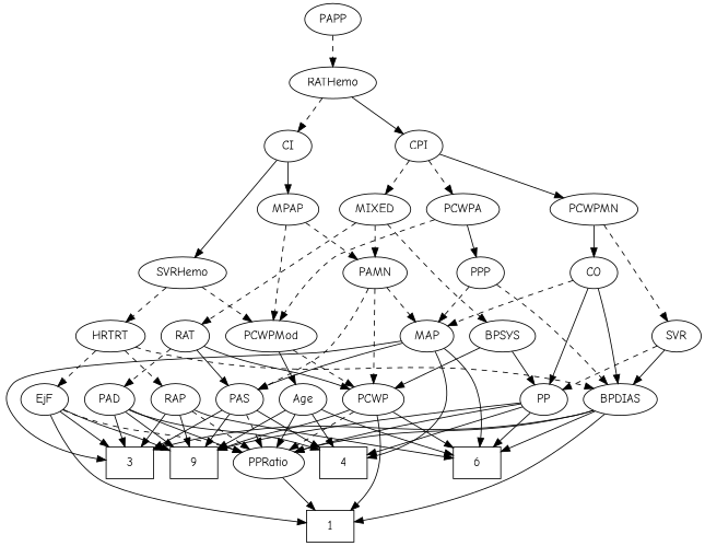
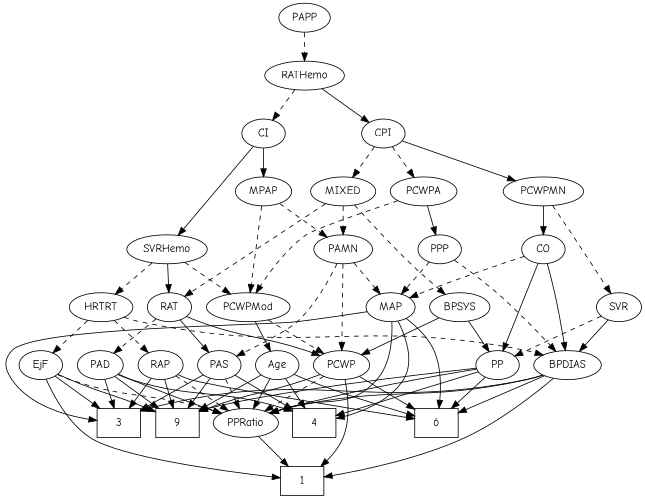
  strict digraph {
    fontname="Comic Neue"
    node [fontname="Comic Neue"]
    edge [fontname="Comic Neue" style=solid]
    1 [height=0.5 shape=box width=0.75]
    n2 [height=0.5 label=6 shape=box width=0.75]
    3 [height=0.5 shape=box width=0.75]
    4 [height=0.5 shape=box width=0.75]
    n5 [height=0.5 label=9 shape=box width=0.75]
    Age [height=0.5 width=0.75]
    PPRatio [height=0.5 width=1.1013]
    EjF [height=0.5 width=0.75]
    RAP [height=0.5 width=0.77632]
    MIXED [height=0.5 width=1.1193]
    BPSYS [height=0.5 width=1.0471]
    PAMN [height=0.5 width=1.011]
    RAT [height=0.5 width=0.75827]
    PP [height=0.5 width=0.75]
    PCWP [height=0.5 width=0.97491]
    MAP [height=0.5 width=0.84854]
    PAS [height=0.5 width=0.75]
    PAD [height=0.5 width=0.79437]
    MPAP [height=0.5 width=0.97491]
    PCWPMod [height=0.5 width=1.4443]
    CO [height=0.5 width=0.75]
    BPDIAS [height=0.5 width=1.1735]
    RATHemo [height=0.5 width=1.3721]
    CPI [height=0.5 width=0.75]
    CI [height=0.5 width=0.75]
    PCWPA [height=0.5 width=1.1555]
    PCWPMN [height=0.5 width=1.3902]
    SVRHemo [height=0.5 width=1.3902]
    PPP [height=0.5 width=0.75]
    SVR [height=0.5 width=0.77632]
    HRTRT [height=0.5 width=1.1013]
    PAPP [height=0.5 width=0.88464]
    Age -> n2
    Age -> 4
    Age -> n5
    Age -> PPRatio
    PPRatio -> 1
    EjF -> 1
    EjF -> 3
    EjF -> n5
    EjF -> PPRatio [style=dashed]
    RAP -> n2
    RAP -> 3
    RAP -> n5
    RAP -> PPRatio [style=dashed]
    MIXED -> BPSYS [style=dashed]
    MIXED -> PAMN [style=dashed]
    MIXED -> RAT [style=dashed]
    BPSYS -> PP
    BPSYS -> PCWP
    PAMN -> PCWP [style=dashed]
    PAMN -> MAP [style=dashed]
    PAMN -> PAS [style=dashed]
    RAT -> PCWP
    RAT -> PAS
    RAT -> PAD [style=dashed]
    PP -> n2
    PP -> 4
    PP -> n5
    PP -> PPRatio
    PCWP -> 1
    PCWP -> n2
    PCWP -> n5
    PCWP -> PPRatio [style=dashed]
    MAP -> n2
    MAP -> 3
    MAP -> 4
-   MAP -> PAS
+   MAP -> PPRatio
    PAS -> 3
    PAS -> 4
    PAS -> n5
    PAS -> PPRatio [style=dashed]
    PAD -> 3
    PAD -> 4
    PAD -> n5
    PAD -> PPRatio
    MPAP -> PAMN [style=dashed]
    MPAP -> PCWPMod [style=dashed]
    PCWPMod -> Age
    PCWPMod -> PCWP [style=dashed]
    CO -> PP
    CO -> MAP [style=dashed]
    CO -> BPDIAS
    BPDIAS -> 1
    BPDIAS -> n2
    BPDIAS -> 3
    BPDIAS -> PPRatio
    RATHemo -> CPI
    RATHemo -> CI [style=dashed]
    CPI -> MIXED [style=dashed]
    CPI -> PCWPA [style=dashed]
    CPI -> PCWPMN
    CI -> MPAP
    CI -> SVRHemo
    PCWPA -> PCWPMod [style=dashed]
    PCWPA -> PPP
    PCWPMN -> CO
    PCWPMN -> SVR [style=dashed]
+   SVRHemo -> RAT
    SVRHemo -> PCWPMod [style=dashed]
    SVRHemo -> HRTRT [style=dashed]
    PPP -> MAP [style=dashed]
    PPP -> BPDIAS [style=dashed]
    SVR -> PP [style=dashed]
    SVR -> BPDIAS
    HRTRT -> EjF [style=dashed]
    HRTRT -> RAP [style=dashed]
    HRTRT -> BPDIAS [style=dashed]
    PAPP -> RATHemo [style=dashed]
  }
